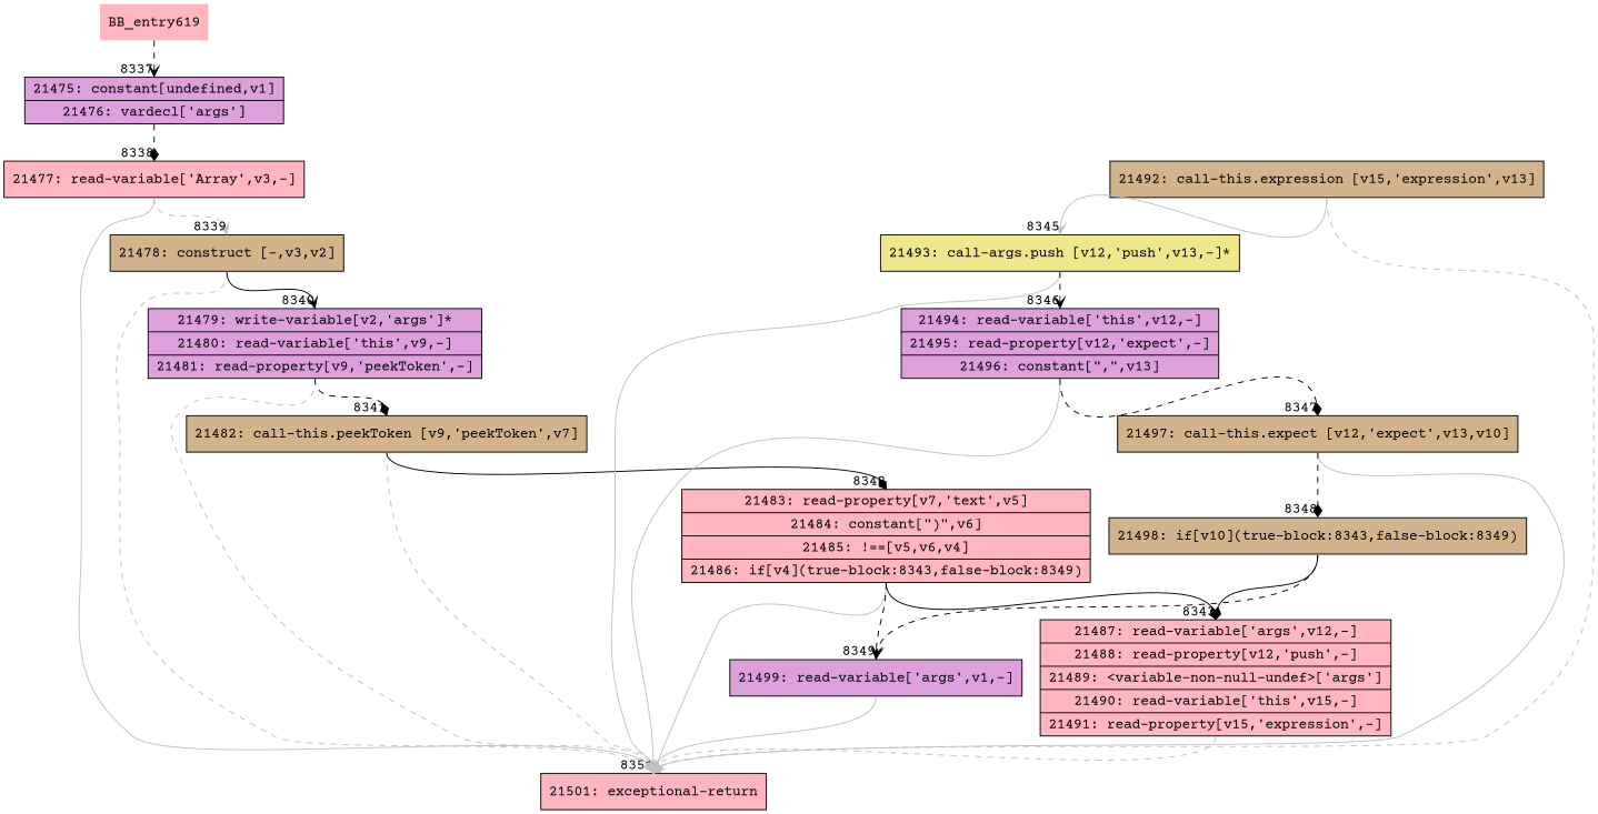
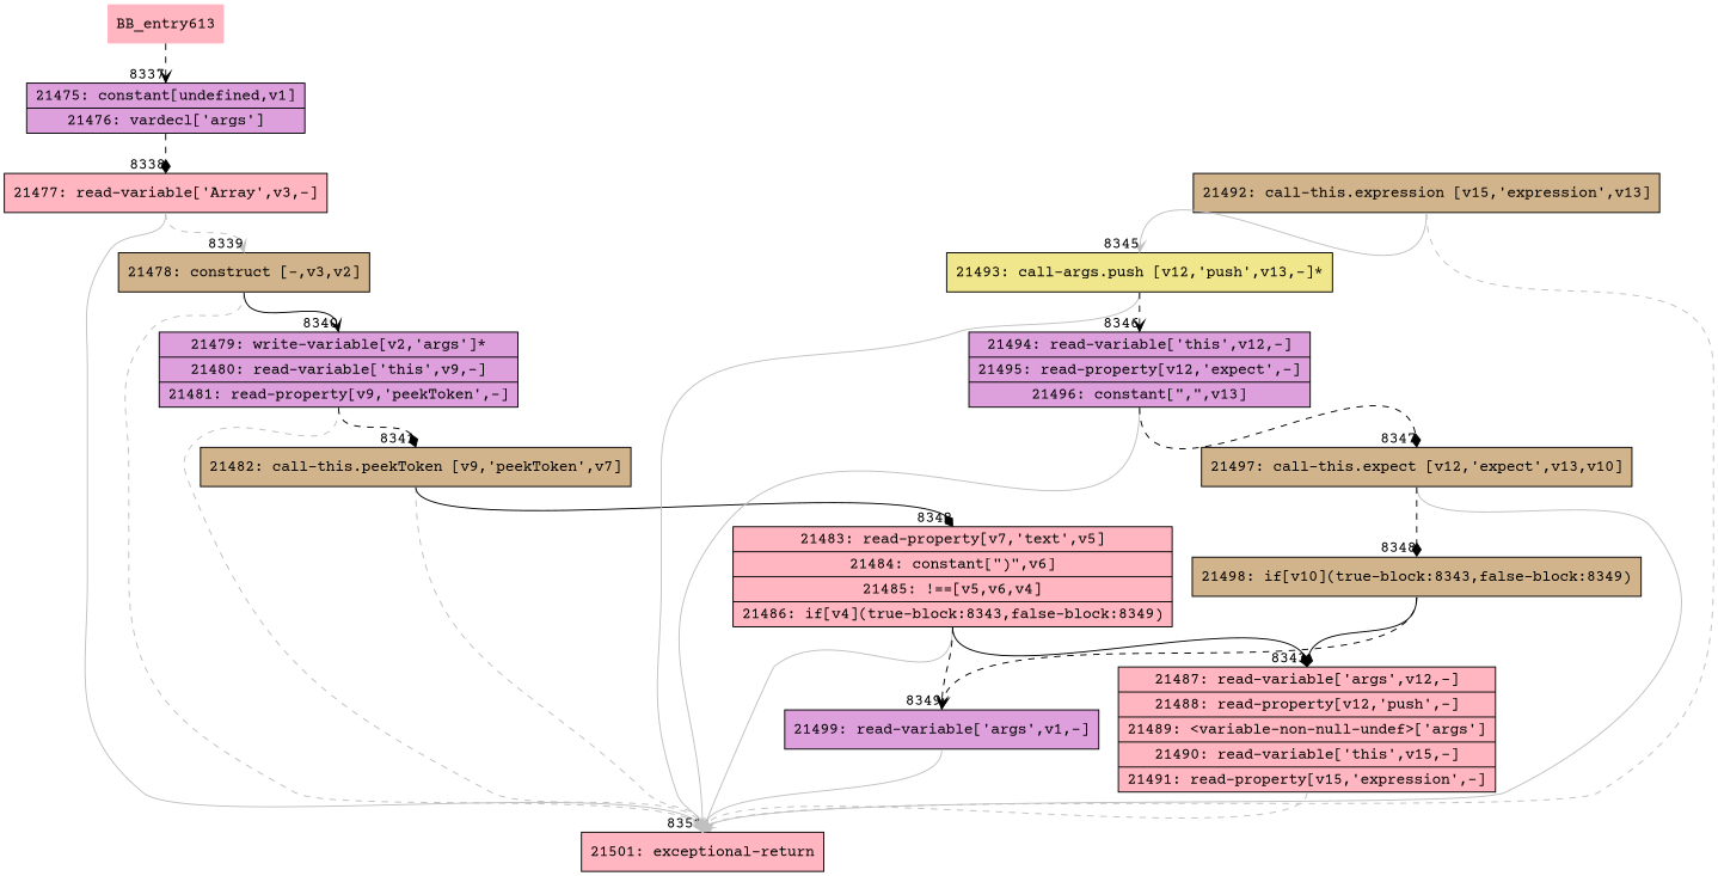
  digraph {
    fontname="Courier Prime"
    rankdir=TD
    node [fillcolor=lightpink fontname="Courier Prime" shape=record style=filled]
    edge [arrowhead=vee fontname="Courier Prime" headport=n style=dashed tailport=s color=gray]
-   BB_entry613 [shape=none label=BB_entry619]
+   BB_entry613 [shape=none]
    n2 [fillcolor=plum label="{21475: constant[undefined,v1]|21476: vardecl['args']}"]
    n3 [label="{21477: read-variable['Array',v3,-]}"]
    n4 [fillcolor=tan label="{21478: construct [-,v3,v2]}"]
    n5 [label="{21501: exceptional-return}"]
    n6 [fillcolor=plum label="{21479: write-variable[v2,'args']*|21480: read-variable['this',v9,-]|21481: read-property[v9,'peekToken',-]}"]
    n7 [fillcolor=tan label="{21482: call-this.peekToken [v9,'peekToken',v7]}"]
    n8 [label="{21483: read-property[v7,'text',v5]|21484: constant[\")\",v6]|21485: !==[v5,v6,v4]|21486: if[v4](true-block:8343,false-block:8349)}"]
    n9 [label="{21487: read-variable['args',v12,-]|21488: read-property[v12,'push',-]|21489: \<variable-non-null-undef\>['args']|21490: read-variable['this',v15,-]|21491: read-property[v15,'expression',-]}"]
    n10 [fillcolor=plum label="{21499: read-variable['args',v1,-]}"]
    n11 [fillcolor=tan label="{21492: call-this.expression [v15,'expression',v13]}"]
    n12 [fillcolor=khaki label="{21493: call-args.push [v12,'push',v13,-]*}"]
    n13 [fillcolor=plum label="{21494: read-variable['this',v12,-]|21495: read-property[v12,'expect',-]|21496: constant[\",\",v13]}"]
    n14 [fillcolor=tan label="{21497: call-this.expect [v12,'expect',v13,v10]}"]
    n15 [fillcolor=tan label="{21498: if[v10](true-block:8343,false-block:8349)}"]
    BB_entry613 -> n2 [headlabel="    8337" color=""]
    n2 -> n3 [arrowhead=diamond headlabel="      8338" color=""]
    n3 -> n4 [headlabel="      8339"]
    n3 -> n5 [headlabel="      8351" style=solid]
    n4 -> n5
    n4 -> n6 [headlabel="      8340" style=solid color=""]
    n6 -> n5
    n6 -> n7 [arrowhead=diamond headlabel="      8341" color=""]
    n7 -> n5 [arrowhead=diamond]
    n7 -> n8 [arrowhead=diamond headlabel="      8342" style=solid color=""]
    n8 -> n5 [arrowhead=diamond style=solid]
    n8 -> n9 [arrowhead=diamond headlabel="      8343" style=solid color=""]
    n8 -> n10 [headlabel="      8349" color=""]
    n9 -> n5
    n10 -> n5 [arrowhead=diamond style=solid]
    n11 -> n5
    n11 -> n12 [headlabel="      8345" style=solid]
    n12 -> n5 [style=solid]
    n12 -> n13 [headlabel="      8346" color=""]
    n13 -> n5 [style=solid]
    n13 -> n14 [arrowhead=diamond headlabel="      8347" color=""]
    n14 -> n5 [arrowhead=diamond style=solid]
    n14 -> n15 [arrowhead=diamond headlabel="      8348" color=""]
    n15 -> n9 [arrowhead=diamond style=solid color=""]
    n15 -> n10 [color=""]
  }
